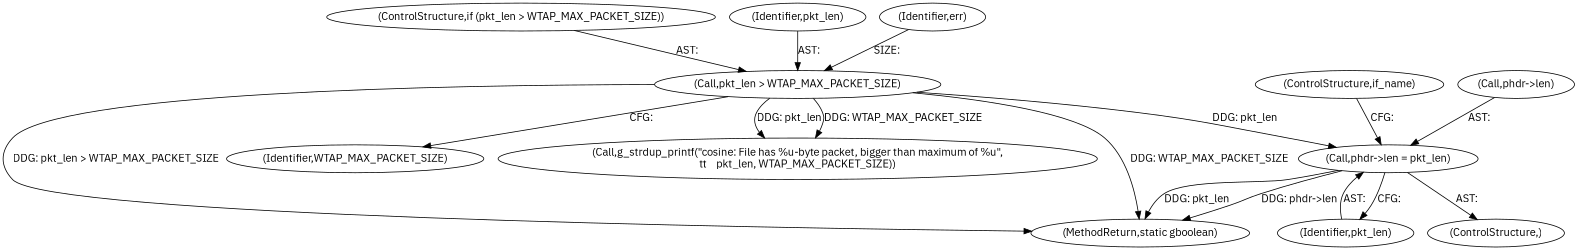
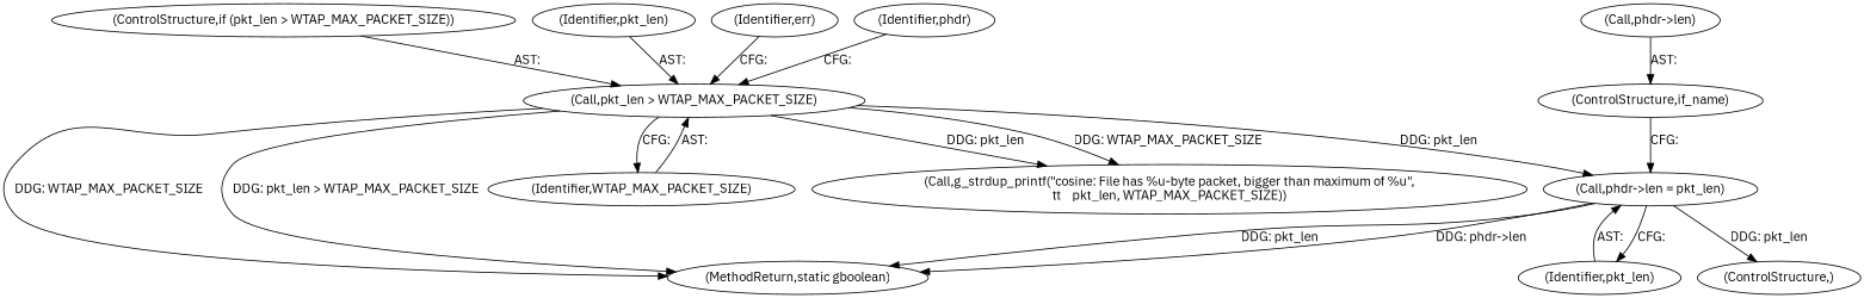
  digraph {
    fontname="IBM Plex Sans"
    node [fontname="IBM Plex Sans"]
    edge [fontname="IBM Plex Sans"]
    n1 [label="(Call,phdr->len = pkt_len)"]
    n2 [label="(ControlStructure,)"]
    n3 [label="(Identifier,pkt_len)"]
    n4 [label="(MethodReturn,static gboolean)"]
    n5 [label="(Call,pkt_len > WTAP_MAX_PACKET_SIZE)"]
    n6 [label="(Identifier,WTAP_MAX_PACKET_SIZE)"]
    n7 [label="(Call,g_strdup_printf(\"cosine: File has %u-byte packet, bigger than maximum of %u\",\n\t\t    pkt_len, WTAP_MAX_PACKET_SIZE))"]
    n8 [label="(ControlStructure,if (pkt_len > WTAP_MAX_PACKET_SIZE))"]
    n9 [label="(ControlStructure,if_name)"]
    n10 [label="(Identifier,pkt_len)"]
    n11 [label="(Identifier,err)"]
    n12 [label="(Call,phdr->len)"]
-   n1 -> n2 [label="AST: "]
+   n13 [label="(Identifier,phdr)"]
+   n1 -> n2 [label="DDG: pkt_len"]
    n1 -> n3 [label="CFG: "]
    n1 -> n4 [label="DDG: pkt_len"]
    n1 -> n4 [label="DDG: phdr->len"]
    n3 -> n1 [label="AST: "]
    n5 -> n1 [label="DDG: pkt_len"]
    n5 -> n4 [label="DDG: WTAP_MAX_PACKET_SIZE"]
    n5 -> n4 [label="DDG: pkt_len > WTAP_MAX_PACKET_SIZE"]
    n5 -> n6 [label="CFG: "]
    n5 -> n7 [label="DDG: pkt_len"]
    n5 -> n7 [label="DDG: WTAP_MAX_PACKET_SIZE"]
+   n6 -> n5 [label="AST: "]
    n8 -> n5 [label="AST: "]
    n9 -> n1 [label="CFG: "]
    n10 -> n5 [label="AST: "]
-   n11 -> n5 [label="SIZE: "]
-   n12 -> n1 [label="AST: "]
+   n11 -> n5 [label="CFG: "]
+   n12 -> n9 [label="AST: "]
+   n13 -> n5 [label="CFG: "]
  }
